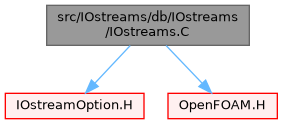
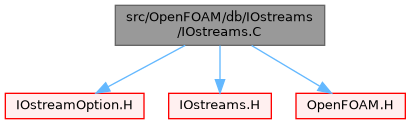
  digraph {
    node [color=red fillcolor="#FFF0F0" fontname=Helvetica fontsize=10 shape=box style=filled]
    edge [color=steelblue1 fontname=Helvetica fontsize=10 labelfontname=Helvetica labelfontsize=10 style=solid]
-   n1 [color=gray40 fillcolor=grey60 fontcolor=black height=0.2 label="src/IOstreams/db/IOstreams\l/IOstreams.C" width=0.4]
+   n1 [color=gray40 fillcolor=grey60 fontcolor=black height=0.2 label="src/OpenFOAM/db/IOstreams\l/IOstreams.C" width=0.4]
    n2 [height=0.2 label="IOstreamOption.H" width=0.4]
+   n3 [height=0.2 label="IOstreams.H" width=0.4]
    n4 [height=0.2 label="OpenFOAM.H" width=0.4]
    n1 -> n2
+   n1 -> n3
    n1 -> n4
  }
